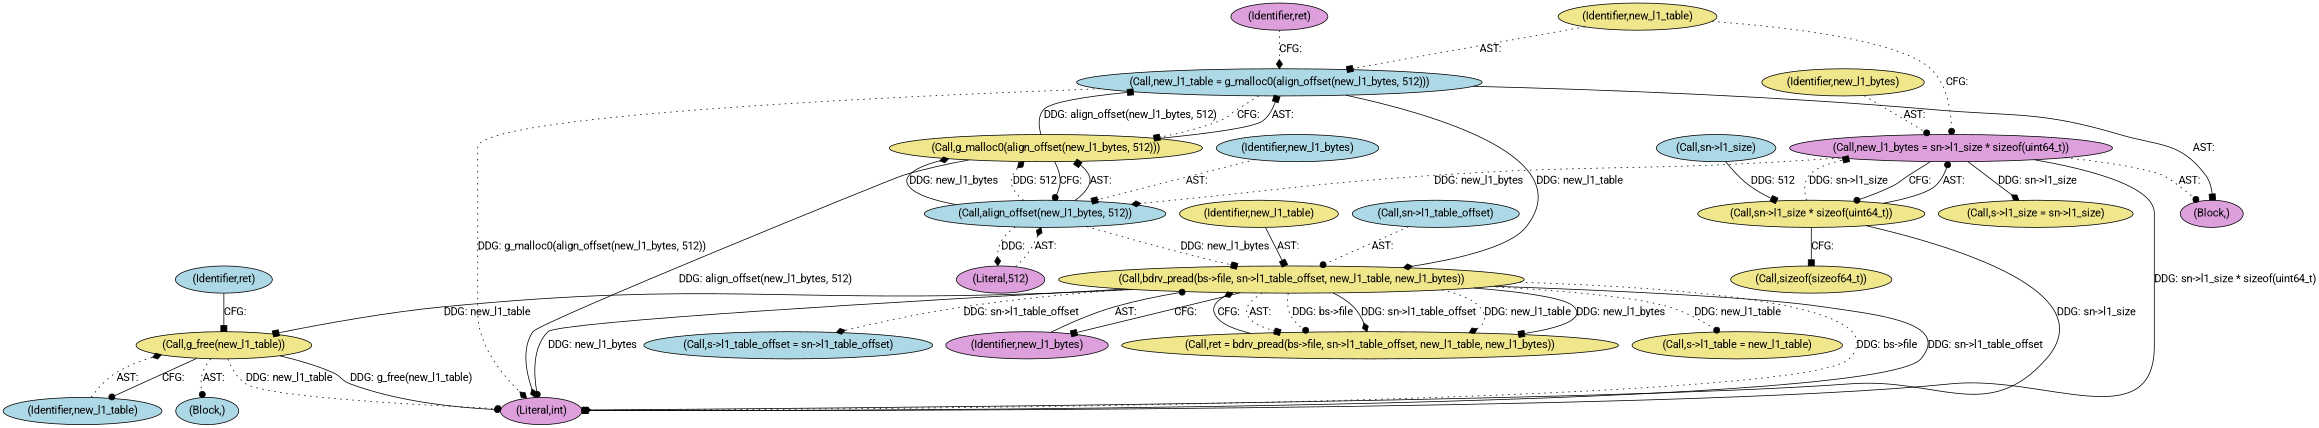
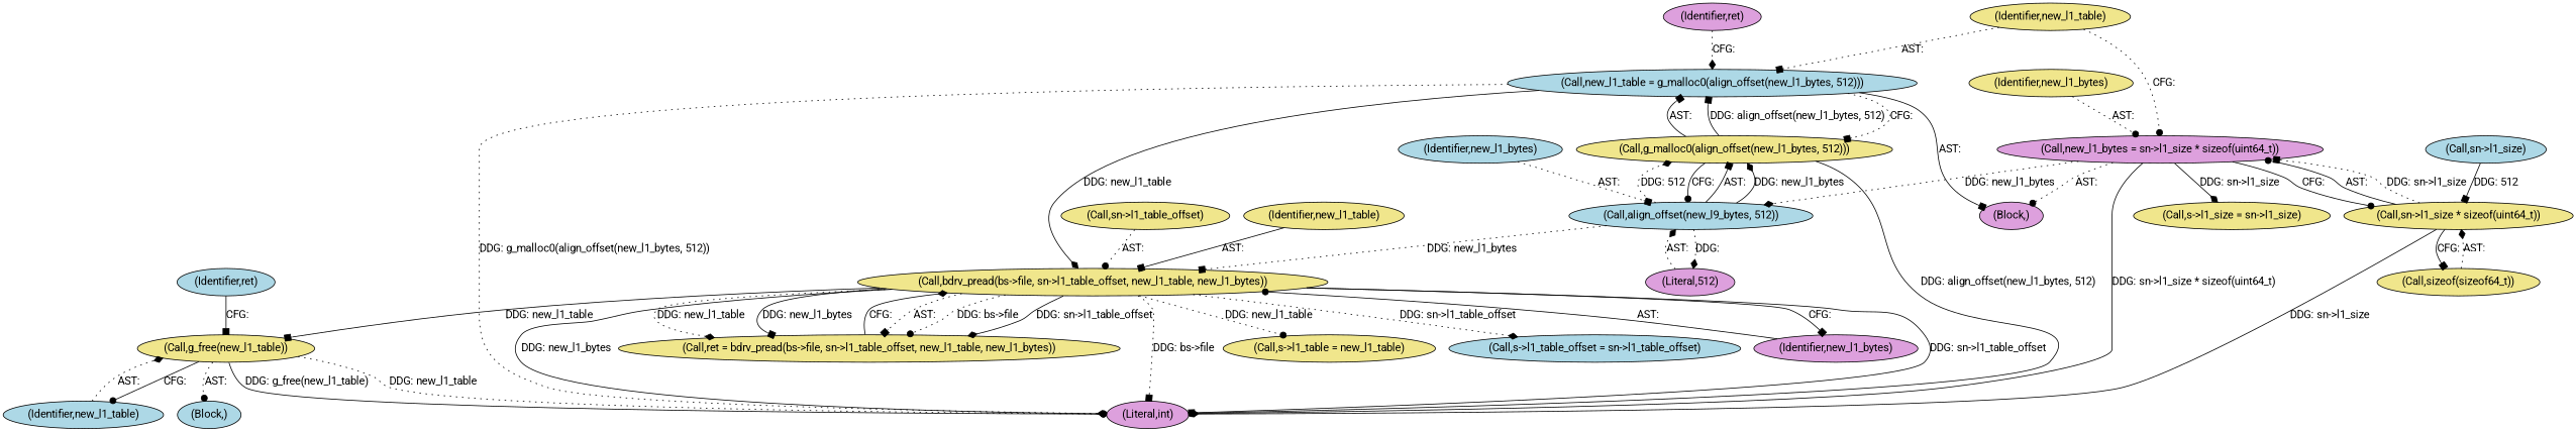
  digraph {
    fontname=Roboto
    node [fillcolor=khaki fontname=Roboto style=filled]
    edge [arrowhead=box fontname=Roboto style=solid]
    n1 [label="(Call,g_free(new_l1_table))"]
    n2 [fillcolor=lightblue label="(Block,)"]
    n3 [fillcolor=plum label="(Literal,int)"]
    n4 [fillcolor=lightblue label="(Identifier,new_l1_table)"]
    n5 [label="(Call,bdrv_pread(bs->file, sn->l1_table_offset, new_l1_table, new_l1_bytes))"]
    n6 [fillcolor=lightblue label="(Call,s->l1_table_offset = sn->l1_table_offset)"]
    n7 [fillcolor=plum label="(Identifier,new_l1_bytes)"]
    n8 [label="(Call,ret = bdrv_pread(bs->file, sn->l1_table_offset, new_l1_table, new_l1_bytes))"]
    n9 [label="(Call,s->l1_table = new_l1_table)"]
    n10 [fillcolor=lightblue label="(Call,new_l1_table = g_malloc0(align_offset(new_l1_bytes, 512)))"]
    n11 [label="(Call,g_malloc0(align_offset(new_l1_bytes, 512)))"]
    n12 [fillcolor=plum label="(Block,)"]
-   n13 [fillcolor=lightblue label="(Call,align_offset(new_l1_bytes, 512))"]
+   n13 [fillcolor=lightblue label="(Call,align_offset(new_l9_bytes, 512))"]
    n14 [fillcolor=plum label="(Literal,512)"]
    n15 [fillcolor=plum label="(Call,new_l1_bytes = sn->l1_size * sizeof(uint64_t))"]
    n16 [label="(Call,sn->l1_size * sizeof(uint64_t))"]
    n17 [label="(Call,s->l1_size = sn->l1_size)"]
    n18 [label="(Call,sizeof(sizeof64_t))"]
    n19 [label="(Identifier,new_l1_table)"]
    n20 [label="(Identifier,new_l1_table)"]
    n21 [label="(Identifier,new_l1_bytes)"]
    n22 [fillcolor=lightblue label="(Call,sn->l1_size)"]
    n23 [fillcolor=lightblue label="(Identifier,new_l1_bytes)"]
    n24 [fillcolor=plum label="(Identifier,ret)"]
-   n25 [fillcolor=lightblue label="(Call,sn->l1_table_offset)"]
+   n25 [label="(Call,sn->l1_table_offset)"]
    n26 [fillcolor=lightblue label="(Identifier,ret)"]
    n1 -> n2 [arrowhead=dot label="AST: " style=dotted]
    n1 -> n3 [arrowhead=dot label="DDG: new_l1_table" style=dotted]
    n1 -> n3 [arrowhead=dot label="DDG: g_free(new_l1_table)"]
    n1 -> n4 [arrowhead=dot label="CFG: "]
    n4 -> n1 [arrowhead=diamond label="AST: " style=dotted]
    n5 -> n1 [label="DDG: new_l1_table"]
    n5 -> n3 [label="DDG: bs->file" style=dotted]
    n5 -> n3 [label="DDG: sn->l1_table_offset"]
    n5 -> n3 [arrowhead=dot label="DDG: new_l1_bytes"]
    n5 -> n6 [arrowhead=diamond label="DDG: sn->l1_table_offset" style=dotted]
    n5 -> n7 [label="CFG: "]
    n5 -> n8 [label="AST: " style=dotted]
    n5 -> n8 [arrowhead=dot label="DDG: bs->file" style=dotted]
    n5 -> n8 [arrowhead=diamond label="DDG: sn->l1_table_offset"]
    n5 -> n8 [arrowhead=diamond label="DDG: new_l1_table" style=dotted]
    n5 -> n8 [label="DDG: new_l1_bytes"]
    n5 -> n9 [arrowhead=dot label="DDG: new_l1_table" style=dotted]
    n7 -> n5 [arrowhead=dot label="AST: "]
    n8 -> n5 [arrowhead=diamond label="CFG: "]
    n10 -> n3 [arrowhead=diamond label="DDG: g_malloc0(align_offset(new_l1_bytes, 512))" style=dotted]
    n10 -> n5 [arrowhead=diamond label="DDG: new_l1_table"]
    n10 -> n11 [label="CFG: " style=dotted]
    n10 -> n12 [label="AST: "]
    n11 -> n3 [arrowhead=diamond label="DDG: align_offset(new_l1_bytes, 512)"]
    n11 -> n10 [label="AST: "]
    n11 -> n10 [label="DDG: align_offset(new_l1_bytes, 512)"]
    n11 -> n13 [arrowhead=dot label="CFG: "]
    n13 -> n5 [label="DDG: new_l1_bytes" style=dotted]
    n13 -> n11 [label="AST: "]
    n13 -> n11 [arrowhead=diamond label="DDG: new_l1_bytes"]
    n13 -> n11 [arrowhead=diamond label="DDG: 512" style=dotted]
    n13 -> n14 [arrowhead=diamond label="DDG: " style=dotted]
    n14 -> n13 [arrowhead=diamond label="AST: " style=dotted]
    n15 -> n3 [arrowhead=dot label="DDG: sn->l1_size * sizeof(uint64_t)"]
    n15 -> n12 [arrowhead=dot label="AST: " style=dotted]
    n15 -> n13 [arrowhead=diamond label="DDG: new_l1_bytes" style=dotted]
    n15 -> n16 [arrowhead=dot label="CFG: "]
    n15 -> n17 [arrowhead=diamond label="DDG: sn->l1_size"]
    n16 -> n3 [arrowhead=diamond label="DDG: sn->l1_size"]
    n16 -> n15 [arrowhead=dot label="AST: "]
    n16 -> n15 [label="DDG: sn->l1_size" style=dotted]
    n16 -> n18 [label="CFG: "]
+   n18 -> n16 [arrowhead=diamond label="AST: " style=dotted]
    n19 -> n5 [label="AST: "]
    n20 -> n10 [label="AST: " style=dotted]
    n20 -> n15 [arrowhead=dot label="CFG: " style=dotted]
    n21 -> n15 [arrowhead=dot label="AST: " style=dotted]
    n22 -> n16 [label="DDG: 512"]
    n23 -> n13 [label="AST: " style=dotted]
    n24 -> n10 [arrowhead=diamond label="CFG: " style=dotted]
    n25 -> n5 [arrowhead=dot label="AST: " style=dotted]
    n26 -> n1 [label="CFG: "]
  }
